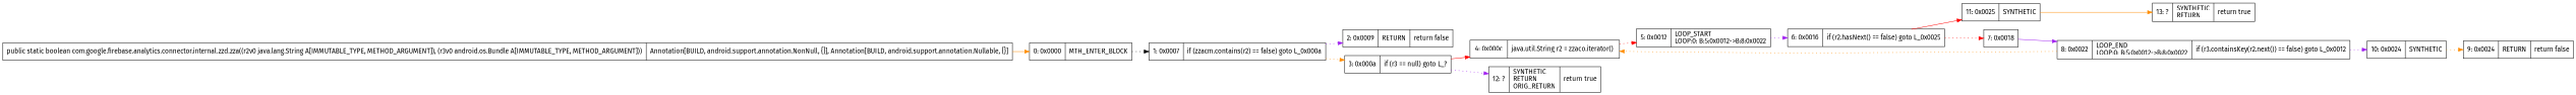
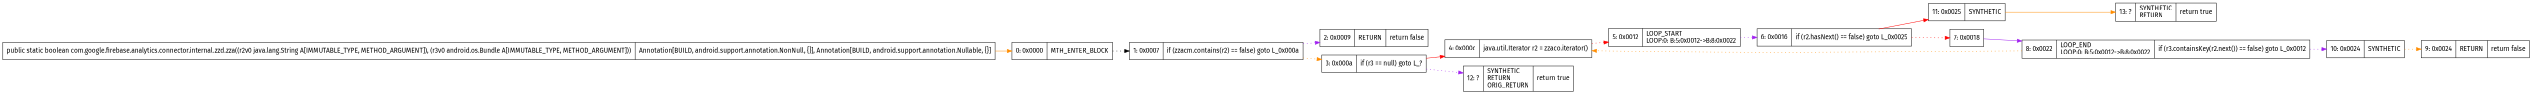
  digraph {
    fontname="Fira Sans"
    rankdir=LR
    node [fontname="Fira Sans" shape=record]
    edge [color=purple fontname="Fira Sans" style=dotted]
    n1 [label="{0\:\ 0x0000|MTH_ENTER_BLOCK\l}"]
    n2 [label="{1\:\ 0x0007|if (zzacm.contains(r2) == false) goto L_0x000a\l}"]
    n3 [label="{2\:\ 0x0009|RETURN\l|return false\l}"]
    n4 [label="{3\:\ 0x000a|if (r3 == null) goto L_?\l}"]
-   n5 [label="{4\:\ 0x000c|java.util.String r2 = zzaco.iterator()\l}"]
+   n5 [label="{4\:\ 0x000c|java.util.Iterator r2 = zzaco.iterator()\l}"]
    n6 [label="{12\:\ ?|SYNTHETIC\lRETURN\lORIG_RETURN\l|return true\l}"]
    n7 [label="{5\:\ 0x0012|LOOP_START\lLOOP:0: B:5:0x0012\-\>B:8:0x0022\l}"]
    n8 [label="{6\:\ 0x0016|if (r2.hasNext() == false) goto L_0x0025\l}"]
    n9 [label="{7\:\ 0x0018}"]
    n10 [label="{11\:\ 0x0025|SYNTHETIC\l}"]
    n11 [label="{8\:\ 0x0022|LOOP_END\lLOOP:0: B:5:0x0012\-\>B:8:0x0022\l|if (r3.containsKey(r2.next()) == false) goto L_0x0012\l}"]
    n12 [label="{13\:\ ?|SYNTHETIC\lRETURN\l|return true\l}"]
    n13 [label="{10\:\ 0x0024|SYNTHETIC\l}"]
    n14 [label="{9\:\ 0x0024|RETURN\l|return false\l}"]
    n15 [label="{public static boolean com.google.firebase.analytics.connector.internal.zzd.zza((r2v0 java.lang.String A[IMMUTABLE_TYPE, METHOD_ARGUMENT]), (r3v0 android.os.Bundle A[IMMUTABLE_TYPE, METHOD_ARGUMENT]))  | Annotation[BUILD, android.support.annotation.NonNull, \{\}], Annotation[BUILD, android.support.annotation.Nullable, \{\}]\l}"]
    n1 -> n2 [color=black]
    n2 -> n3
    n2 -> n4 [color=darkorange]
    n4 -> n5 [color=red style=solid]
    n4 -> n6
    n5 -> n7 [color=red]
    n7 -> n8
    n8 -> n9 [color=red]
    n8 -> n10 [color=red style=solid]
    n9 -> n11 [style=solid]
    n10 -> n12 [color=darkorange style=solid]
    n11 -> n5 [color=darkorange]
    n11 -> n13
    n13 -> n14 [color=darkorange]
    n15 -> n1 [color=darkorange style=solid]
  }
